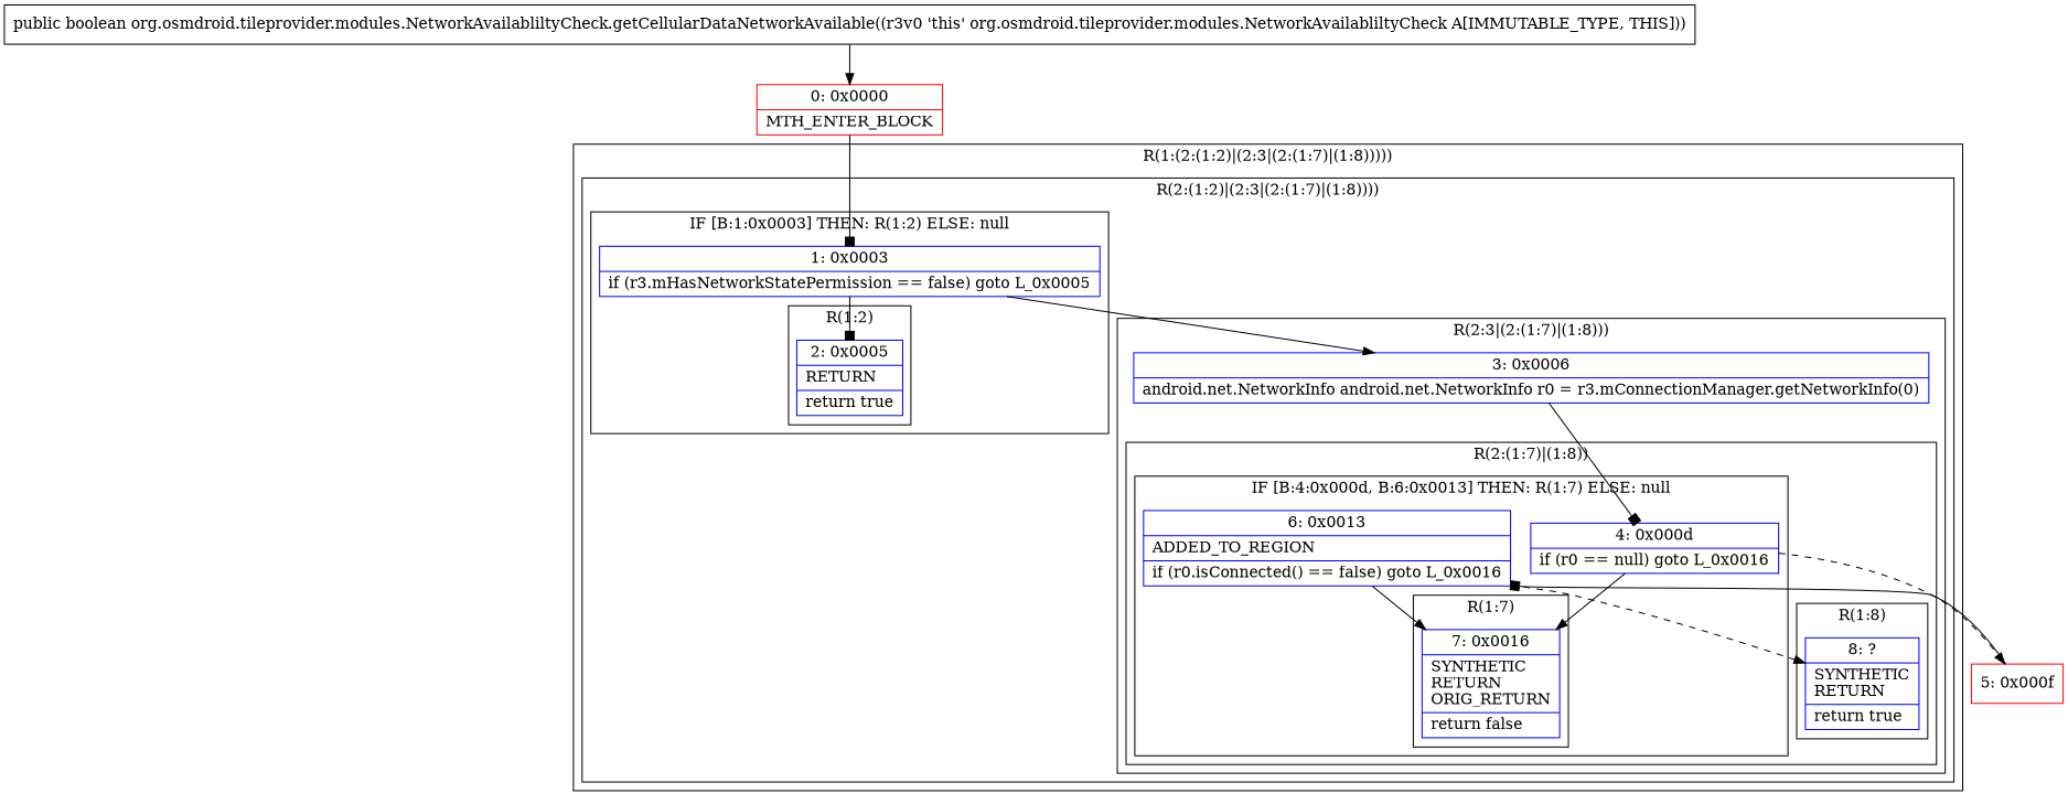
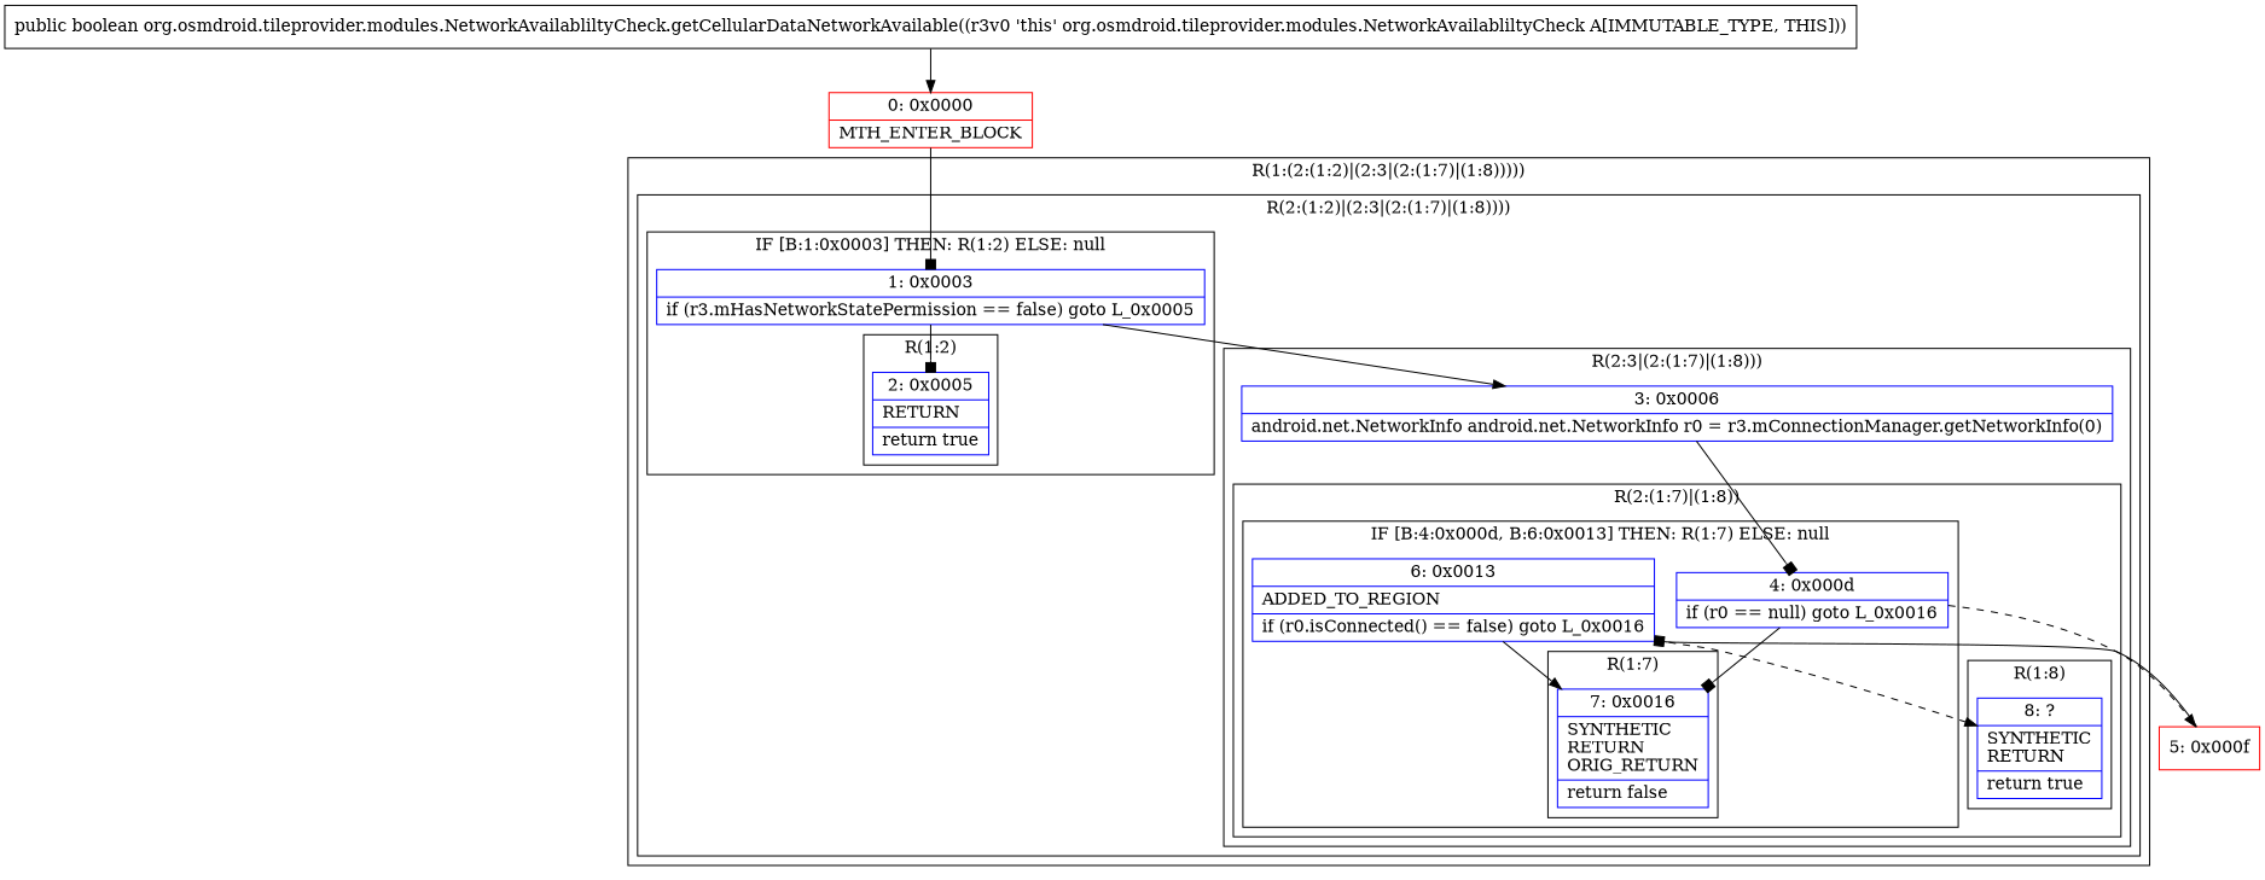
  digraph {
    node [color=blue shape=record]
    edge [arrowhead=box]
    n1 [label="{2\:\ 0x0005|RETURN\l|return true\l}"]
    n2 [label="{1\:\ 0x0003|if (r3.mHasNetworkStatePermission == false) goto L_0x0005\l}"]
    n3 [label="{7\:\ 0x0016|SYNTHETIC\lRETURN\lORIG_RETURN\l|return false\l}"]
    n4 [label="{4\:\ 0x000d|if (r0 == null) goto L_0x0016\l}"]
    n5 [label="{6\:\ 0x0013|ADDED_TO_REGION\l|if (r0.isConnected() == false) goto L_0x0016\l}"]
    n6 [label="{8\:\ ?|SYNTHETIC\lRETURN\l|return true\l}"]
    n7 [label="{3\:\ 0x0006|android.net.NetworkInfo android.net.NetworkInfo r0 = r3.mConnectionManager.getNetworkInfo(0)\l}"]
    n8 [color=red label="{5\:\ 0x000f}"]
    n9 [color=red label="{0\:\ 0x0000|MTH_ENTER_BLOCK\l}"]
    n10 [label="{public boolean org.osmdroid.tileprovider.modules.NetworkAvailabliltyCheck.getCellularDataNetworkAvailable((r3v0 'this' org.osmdroid.tileprovider.modules.NetworkAvailabliltyCheck A[IMMUTABLE_TYPE, THIS])) }" color=""]
    subgraph cluster_1 {
      label="R(1:(2:(1:2)|(2:3|(2:(1:7)|(1:8)))))"
      subgraph cluster_2 {
        label="R(2:(1:2)|(2:3|(2:(1:7)|(1:8))))"
        subgraph cluster_3 {
          label="IF [B:1:0x0003] THEN: R(1:2) ELSE: null"
          n2
          subgraph cluster_4 {
            label="R(1:2)"
            n1
          }
        }
        subgraph cluster_5 {
          label="R(2:3|(2:(1:7)|(1:8)))"
          n7
          subgraph cluster_6 {
            label="R(2:(1:7)|(1:8))"
            subgraph cluster_7 {
              label="IF [B:4:0x000d, B:6:0x0013] THEN: R(1:7) ELSE: null"
              n4
              n5
              subgraph cluster_8 {
                label="R(1:7)"
                n3
              }
            }
            subgraph cluster_9 {
              label="R(1:8)"
              n6
            }
          }
        }
      }
    }
    n2 -> n1
    n2 -> n7 [arrowhead=normal style=solid]
-   n4 -> n3 [arrowhead=normal]
+   n4 -> n3
    n4 -> n8 [arrowhead=normal style=dashed]
    n5 -> n3 [arrowhead=normal]
    n5 -> n6 [arrowhead=normal style=dashed]
    n7 -> n4
    n8 -> n5
    n9 -> n2
    n10 -> n9 [arrowhead=normal]
  }
